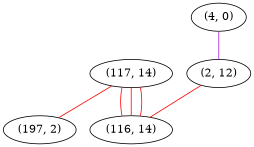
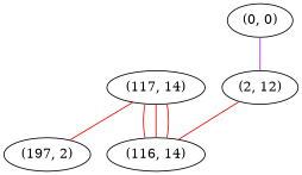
  graph {
    edge [color=red weight=1]
    "(117, 14)"
    "(197, 2)"
    "(116, 14)"
    n4 [label="(2, 12)"]
-   "(0, 0)" [label="(4, 0)"]
+   "(0, 0)"
    "(117, 14)" -- "(197, 2)"
    "(117, 14)" -- "(116, 14)"
    "(117, 14)" -- "(116, 14)"
    "(117, 14)" -- "(116, 14)"
    n4 -- "(116, 14)"
    "(0, 0)" -- n4 [color=purple weight=4]
  }
